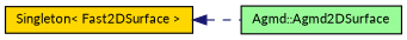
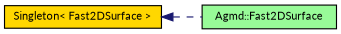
  digraph {
    rankdir=LR
    fontname=Lato
    node [color=black fontname=Lato fontsize=10 shape=record style=filled]
    n1 [fillcolor=gold height=0.2 label="Singleton\< Fast2DSurface \>" width=0.4]
-   n2 [fillcolor=palegreen height=0.2 label="Agmd::Agmd2DSurface" width=0.4]
+   n2 [fillcolor=palegreen height=0.2 label="Agmd::Fast2DSurface" width=0.4]
    n1 -> n2 [color=midnightblue dir=back fontname=Lato fontsize=10 labelfontname=Helvetica labelfontsize=10 style=dashed]
  }
